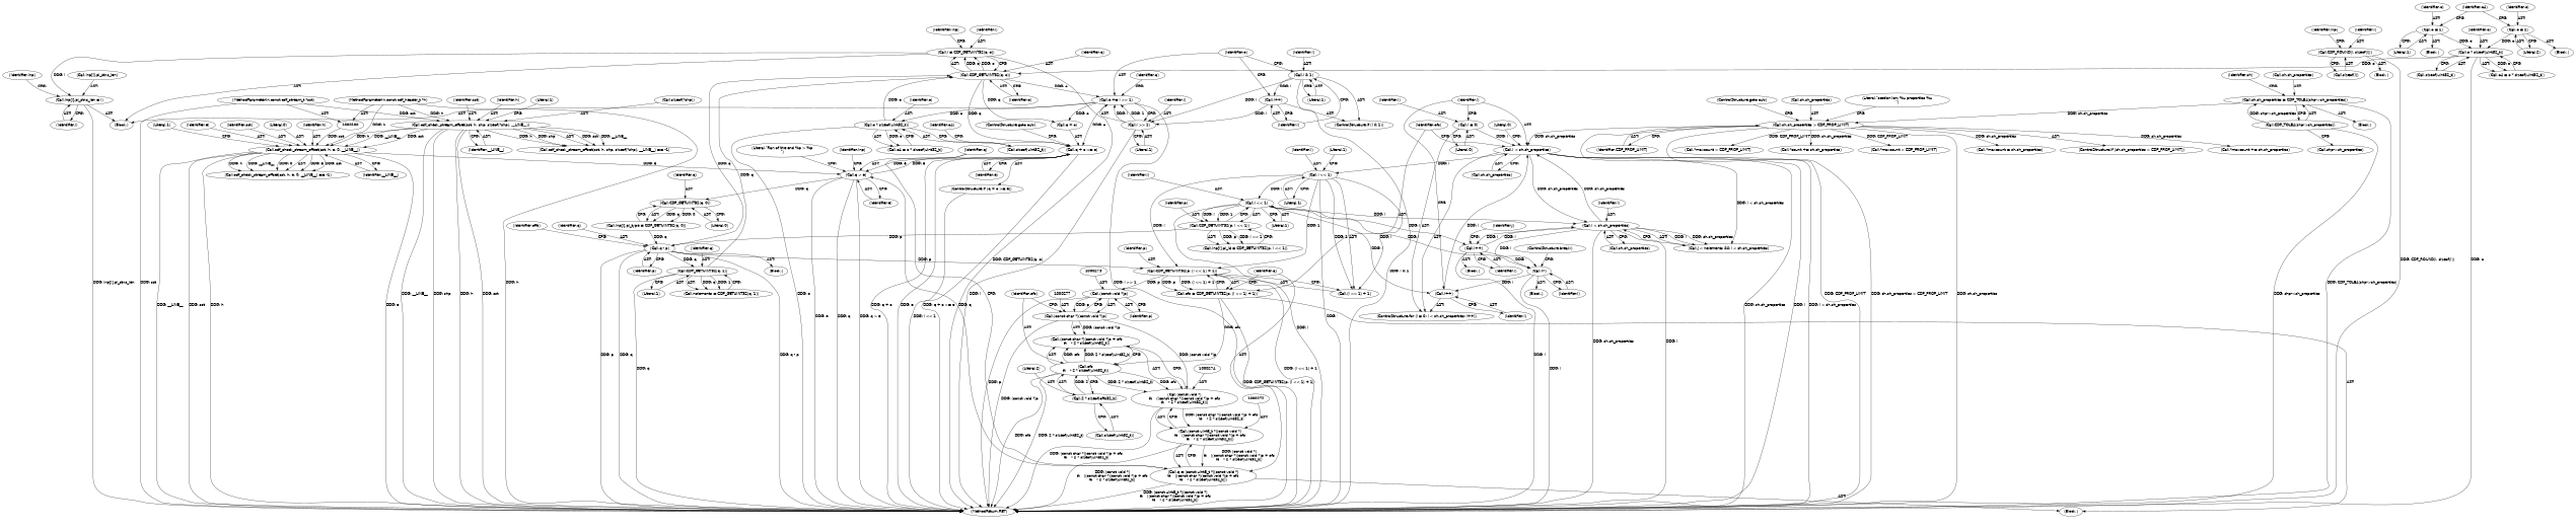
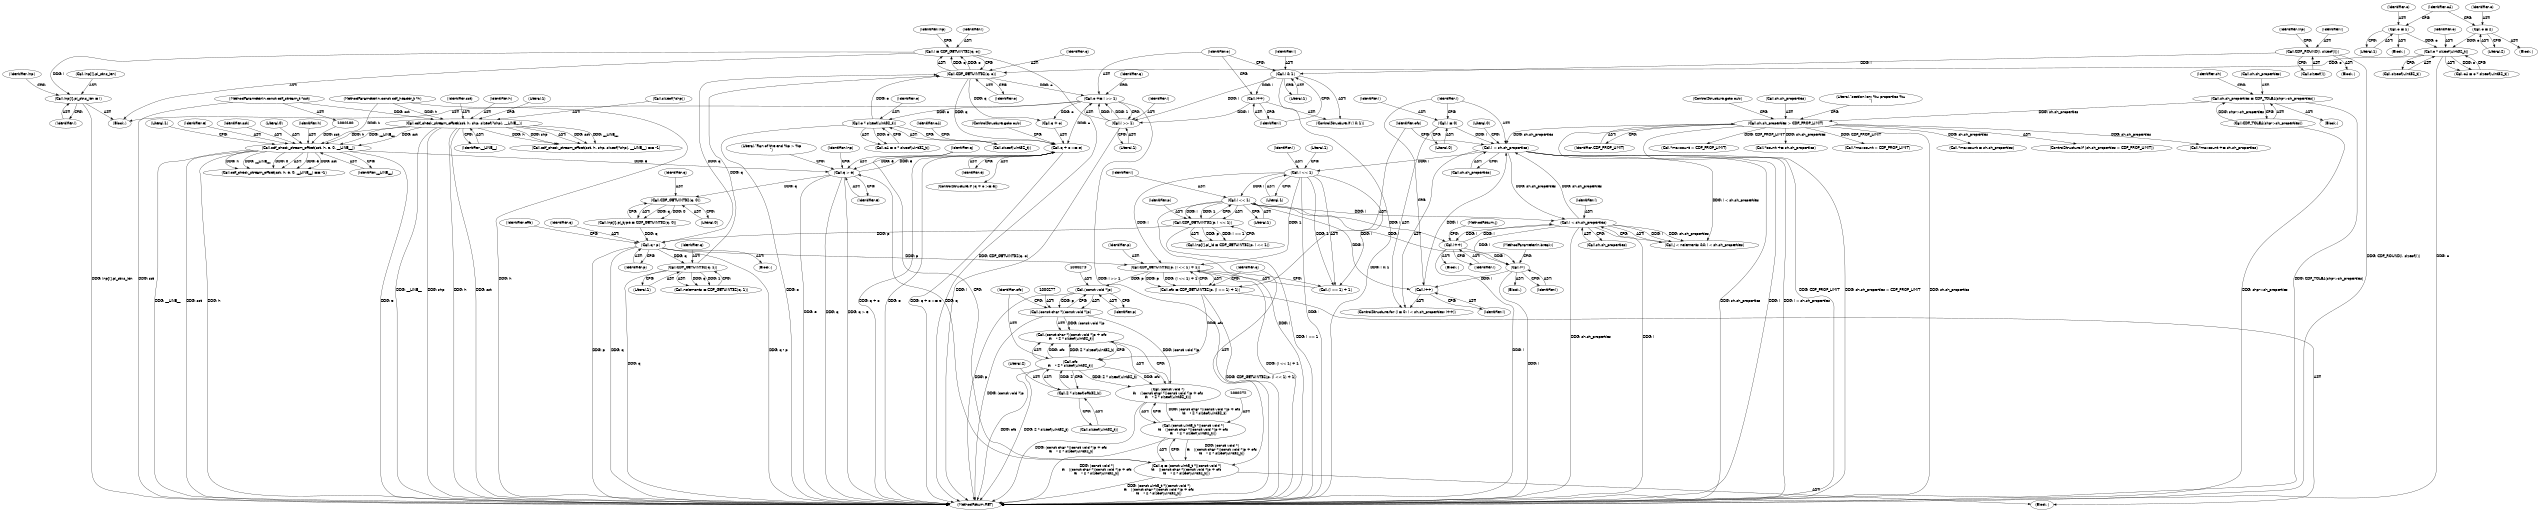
  digraph {
    fontname="DejaVu Sans"
    node [fontname="DejaVu Sans"]
    edge [fontname="DejaVu Sans"]
    n1 [label="(Call,inp[i].pi_str.s_len = l)"]
    n2 [label="(Block,)"]
    n3 [label="(MethodReturn,RET)"]
    n4 [label="(Identifier,l)"]
    n5 [label="(Call,l = CDF_GETUINT32(q, o))"]
    n6 [label="(Call,CDF_GETUINT32(q, o))"]
    n7 [label="(Call,q + o >= e)"]
    n8 [label="(Call,o += l >> 1)"]
    n9 [label="(Identifier,o)"]
    n10 [label="(Call,q + o)"]
    n11 [label="(Call,q > e)"]
    n12 [label="(ControlStructure,if (q + o >= e))"]
    n13 [label="(Identifier,e)"]
    n14 [label="(Call,l >> 1)"]
    n15 [label="(Call,o * sizeof(uint32_t))"]
    n16 [label="(Call,CDF_GETUINT32(q, 1))"]
    n17 [label="(Literal,1)"]
    n18 [label="(Call,nelements = CDF_GETUINT32(q, 1))"]
    n19 [label="(Call,q - p)"]
    n20 [label="(Call,CDF_GETUINT32(p, (i << 1) + 1))"]
    n21 [label="(Identifier,p)"]
    n22 [label="(Block,)"]
    n23 [label="(Call,(const void *)p)"]
    n24 [label="(Call,ofs = CDF_GETUINT32(p, (i << 1) + 1))"]
    n25 [label="(Call,(i << 1) + 1)"]
    n26 [label="(Call,CDF_GETUINT32(q, 0))"]
    n27 [label="(Call,inp[i].pi_type = CDF_GETUINT32(q, 0))"]
    n28 [label="(Literal,0)"]
    n29 [label="(Identifier,e)"]
    n30 [label="(Call,q = (const uint8_t *)(const void *)\n\t\t    ((const char *)(const void *)p + ofs\n\t\t    - 2 * sizeof(uint32_t)))"]
    n31 [label="(Call,(const uint8_t *)(const void *)\n\t\t    ((const char *)(const void *)p + ofs\n\t\t    - 2 * sizeof(uint32_t)))"]
    n32 [label="(Block,)"]
    n33 [label="(Call,(const void *)\n\t\t    ((const char *)(const void *)p + ofs\n\t\t    - 2 * sizeof(uint32_t)))"]
    n34 [label="(Call,(const char *)(const void *)p + ofs\n\t\t    - 2 * sizeof(uint32_t))"]
    n35 [label="(Call,ofs\n\t\t    - 2 * sizeof(uint32_t))"]
    n36 [label="(Call,(const char *)(const void *)p)"]
    n37 [label="(Identifier,p)"]
    n38 [label="(Call,CDF_GETUINT32(p, i << 1))"]
    n39 [label="(Call,i << 1)"]
    n40 [label="(Call,inp[i].pi_id = CDF_GETUINT32(p, i << 1))"]
    n41 [label="(Call,i << 1)"]
    n42 [label="(Literal,1)"]
    n43 [label="(Call,i < sh.sh_properties)"]
    n44 [label="(Call,i++)"]
    n45 [label="(Call,i--)"]
    n46 [label="(Call,i++)"]
    n47 [label="(Literal,1)"]
    n48 [label="(Call,i < sh.sh_properties)"]
    n49 [label="(Call,sh.sh_properties)"]
    n50 [label="(Call,j < nelements && i < sh.sh_properties)"]
    n51 [label="(ControlStructure,for (i = 0; i < sh.sh_properties; i++))"]
    n52 [label="(Call,sh.sh_properties)"]
    n53 [label="(Identifier,i)"]
    n54 [label="(Identifier,i)"]
    n55 [label="(Block,)"]
    n56 [label="(Identifier,i)"]
    n57 [label="(Block,)"]
    n58 [label="(Call,i = 0)"]
    n59 [label="(Literal,0)"]
    n60 [label="(Call,sh.sh_properties > CDF_PROP_LIMIT)"]
    n61 [label="(Call,*maxcount > CDF_PROP_LIMIT)"]
    n62 [label="(Call,*count += sh.sh_properties)"]
    n63 [label="(Call,*maxcount > CDF_PROP_LIMIT)"]
    n64 [label="(Call,*maxcount = sh.sh_properties)"]
    n65 [label="(ControlStructure,if (sh.sh_properties > CDF_PROP_LIMIT))"]
    n66 [label="(Call,*maxcount += sh.sh_properties)"]
    n67 [label="(Identifier,CDF_PROP_LIMIT)"]
    n68 [label="(Call,sh.sh_properties = CDF_TOLE4(shp->sh_properties))"]
    n69 [label="(Call,CDF_TOLE4(shp->sh_properties))"]
    n70 [label="(Block,)"]
-   n71 [label="(Call,shp->sh_properties)"]
    n72 [label="(Call,2 * sizeof(offs32_t))"]
    n73 [label="(Call,sizeof(uint32_t))"]
    n74 [label="(Call,cdf_check_stream_offset(sst, h, e, 0, __LINE__))"]
    n75 [label="(Identifier,__LINE__)"]
    n76 [label="(Call,cdf_check_stream_offset(sst, h, e, 0, __LINE__) == -1)"]
    n77 [label="(Call,cdf_check_stream_offset(sst, h, shp, sizeof(*shp), __LINE__))"]
    n78 [label="(Identifier,__LINE__)"]
    n79 [label="(Call,cdf_check_stream_offset(sst, h, shp, sizeof(*shp), __LINE__) == -1)"]
    n80 [label="(MethodParameterIn,const cdf_stream_t *sst)"]
    1000100
    n82 [label="(MethodParameterIn,const cdf_header_t *h)"]
    n83 [label="(Literal,1)"]
    n84 [label="(Call,sizeof(uint32_t))"]
    n85 [label="(Call,o4 = o * sizeof(uint32_t))"]
    n86 [label="(Call,l & 1)"]
    n87 [label="(Call,l++)"]
    n88 [label="(Literal,1)"]
    n89 [label="(ControlStructure,if (l & 1))"]
    n90 [label="(Identifier,l)"]
    n91 [label="(Call,CDF_ROUND(l, sizeof(l)))"]
    n92 [label="(Call,sizeof(l))"]
    n93 [label="(Block,)"]
    n94 [label="(Call,o * sizeof(uint32_t))"]
    n95 [label="(Call,o4 = o * sizeof(uint32_t))"]
    n96 [label="(Call,sizeof(uint32_t))"]
    n97 [label="(Call,o = 2)"]
    n98 [label="(Literal,2)"]
    n99 [label="(Block,)"]
    n100 [label="(Call,o = 1)"]
    n101 [label="(Literal,1)"]
    n102 [label="(Block,)"]
    n103 [label="(Identifier,o)"]
    n104 [label="(Identifier,i)"]
    n105 [label="(ControlStructure,goto out;)"]
    n106 [label="(Identifier,l)"]
    n107 [label="(Identifier,inp)"]
    n108 [label="(Identifier,q)"]
    n109 [label="(Identifier,o4)"]
    n110 [label="(Identifier,e)"]
    n111 [label="(Call,sh.sh_properties)"]
    n112 [label="(Literal,0)"]
    n113 [label="(Call,sizeof(*shp))"]
    n114 [label="(Identifier,o)"]
    n115 [label="(Identifier,o4)"]
    n116 [label="(Identifier,q)"]
    n117 [label="(Identifier,p)"]
    n118 [label="(Identifier,sst)"]
    n119 [label="(Literal,0)"]
    n120 [label="(Call,sh.sh_properties)"]
    n121 [label="(Identifier,l)"]
    n122 [label="(Identifier,i)"]
    n123 [label="(Identifier,inp)"]
    n124 [label="(Identifier,sh)"]
    n125 [label="(ControlStructure,goto out;)"]
    n126 [label="(Identifier,ofs)"]
    n127 [label="(Identifier,q)"]
    n128 [label="(Literal,1)"]
    n129 [label="(Identifier,inp)"]
    n130 [label="(Identifier,h)"]
    n131 [label="(Identifier,p)"]
    n132 [label="(Literal,\"section len: %u properties %u\n\")"]
-   n133 [label="(Identifier,j)"]
+   n133 [label="(MethodReturn,j)"]
    n134 [label="(Identifier,q)"]
    n135 [label="(Identifier,sst)"]
-   n136 [label="(ControlStructure,break;)"]
+   n136 [label="(MethodParameterIn,break;)"]
    n137 [label="(Identifier,o)"]
    n138 [label="(Identifier,l)"]
    n139 [label="(Identifier,q)"]
    n140 [label="(Identifier,inp)"]
    n141 [label="(Identifier,h)"]
    n142 [label="(Literal,1)"]
    n143 [label="(Identifier,o)"]
    n144 [label="(Identifier,q)"]
    n145 [label="(Literal,2)"]
    n146 [label="(Identifier,i)"]
    n147 [label="(Identifier,i)"]
    n148 [label="(Identifier,o)"]
    n149 [label="(Identifier,l)"]
    n150 [label="(Identifier,offs)"]
    n151 [label="(Identifier,q)"]
    n152 [label="(Identifier,ofs)"]
    n153 [label="(Call,inp[i].pi_str.s_len)"]
    n154 [label="(Literal,\"Ran of the end %p > %p\n\")"]
    n155 [label="(Identifier,i)"]
    n156 [label="(Literal,1)"]
    1000272
-   1000274
    1000277
    1000279
    n1 -> n2 [label="AST: "]
    n1 -> n3 [label="DDG: inp[i].pi_str.s_len"]
    n1 -> n4 [label="CFG: "]
    n4 -> n1 [label="AST: "]
    n5 -> n1 [label="DDG: l"]
    n5 -> n2 [label="AST: "]
    n5 -> n3 [label="DDG: CDF_GETUINT32(q, o)"]
    n5 -> n6 [label="CFG: "]
    n6 -> n5 [label="AST: "]
    n6 -> n5 [label="DDG: q"]
    n6 -> n5 [label="DDG: o"]
    n6 -> n7 [label="DDG: q"]
    n6 -> n8 [label="DDG: o"]
    n6 -> n9 [label="CFG: "]
    n6 -> n10 [label="DDG: q"]
    n7 -> n3 [label="DDG: q + o"]
    n7 -> n3 [label="DDG: e"]
    n7 -> n3 [label="DDG: q + o >= e"]
    n7 -> n11 [label="DDG: e"]
    n7 -> n12 [label="AST: "]
    n7 -> n13 [label="CFG: "]
    n8 -> n2 [label="AST: "]
    n8 -> n3 [label="DDG: l >> 1"]
    n8 -> n7 [label="DDG: o"]
    n8 -> n10 [label="DDG: o"]
    n8 -> n14 [label="CFG: "]
    n8 -> n15 [label="DDG: o"]
    n9 -> n6 [label="AST: "]
    n10 -> n7 [label="AST: "]
    n11 -> n3 [label="DDG: e"]
    n11 -> n3 [label="DDG: q"]
    n11 -> n3 [label="DDG: q > e"]
    n11 -> n7 [label="DDG: e"]
    n11 -> n26 [label="DDG: q"]
    n11 -> n29 [label="CFG: "]
    n13 -> n7 [label="AST: "]
    n14 -> n3 [label="DDG: l"]
    n14 -> n8 [label="AST: "]
    n14 -> n8 [label="DDG: l"]
    n14 -> n8 [label="DDG: 1"]
    n14 -> n83 [label="CFG: "]
    n15 -> n3 [label="DDG: o"]
    n15 -> n6 [label="DDG: o"]
    n15 -> n84 [label="CFG: "]
    n15 -> n85 [label="AST: "]
    n15 -> n85 [label="DDG: o"]
    n16 -> n3 [label="DDG: q"]
    n16 -> n6 [label="DDG: q"]
    n16 -> n17 [label="CFG: "]
    n16 -> n18 [label="AST: "]
    n16 -> n18 [label="DDG: q"]
    n16 -> n18 [label="DDG: 1"]
    n17 -> n16 [label="AST: "]
    n18 -> n16 [label="CFG: "]
    n19 -> n3 [label="DDG: p"]
    n19 -> n3 [label="DDG: q"]
    n19 -> n3 [label="DDG: q - p"]
    n19 -> n6 [label="DDG: q"]
    n19 -> n16 [label="DDG: q"]
    n19 -> n20 [label="DDG: p"]
    n19 -> n21 [label="CFG: "]
    n19 -> n22 [label="AST: "]
    n20 -> n3 [label="DDG: (i << 1) + 1"]
    n20 -> n23 [label="DDG: p"]
    n20 -> n24 [label="AST: "]
    n20 -> n24 [label="DDG: p"]
    n20 -> n24 [label="DDG: (i << 1) + 1"]
    n20 -> n25 [label="CFG: "]
    n21 -> n19 [label="AST: "]
    n23 -> n3 [label="DDG: p"]
    n23 -> n36 [label="AST: "]
    n23 -> n36 [label="DDG: p"]
    n23 -> n37 [label="CFG: "]
    n24 -> n3 [label="DDG: CDF_GETUINT32(p, (i << 1) + 1)"]
    n24 -> n20 [label="CFG: "]
    n24 -> n32 [label="AST: "]
    n24 -> n35 [label="DDG: ofs"]
    n25 -> n20 [label="AST: "]
    n26 -> n27 [label="AST: "]
    n26 -> n27 [label="DDG: q"]
    n26 -> n27 [label="DDG: 0"]
    n26 -> n28 [label="CFG: "]
    n27 -> n19 [label="DDG: q"]
    n27 -> n26 [label="CFG: "]
    n28 -> n26 [label="AST: "]
    n29 -> n11 [label="AST: "]
    n30 -> n3 [label="DDG: (const uint8_t *)(const void *)\n\t\t    ((const char *)(const void *)p + ofs\n\t\t    - 2 * sizeof(uint32_t))"]
    n30 -> n11 [label="DDG: q"]
    n30 -> n31 [label="CFG: "]
    n30 -> n32 [label="AST: "]
    n31 -> n3 [label="DDG: (const void *)\n\t\t    ((const char *)(const void *)p + ofs\n\t\t    - 2 * sizeof(uint32_t))"]
    n31 -> n30 [label="AST: "]
    n31 -> n30 [label="DDG: (const void *)\n\t\t    ((const char *)(const void *)p + ofs\n\t\t    - 2 * sizeof(uint32_t))"]
    n31 -> n33 [label="CFG: "]
    n33 -> n3 [label="DDG: (const char *)(const void *)p + ofs\n\t\t    - 2 * sizeof(uint32_t)"]
    n33 -> n31 [label="AST: "]
    n33 -> n31 [label="DDG: (const char *)(const void *)p + ofs\n\t\t    - 2 * sizeof(uint32_t)"]
    n33 -> n34 [label="CFG: "]
    n34 -> n33 [label="AST: "]
    n34 -> n35 [label="CFG: "]
    n35 -> n3 [label="DDG: ofs"]
    n35 -> n3 [label="DDG: 2 * sizeof(uint32_t)"]
    n35 -> n33 [label="DDG: ofs"]
    n35 -> n33 [label="DDG: 2 * sizeof(uint32_t)"]
    n35 -> n34 [label="AST: "]
    n35 -> n34 [label="DDG: ofs"]
    n35 -> n34 [label="DDG: 2 * sizeof(uint32_t)"]
    n35 -> n72 [label="CFG: "]
    n36 -> n3 [label="DDG: (const void *)p"]
    n36 -> n23 [label="CFG: "]
    n36 -> n33 [label="DDG: (const void *)p"]
    n36 -> n34 [label="AST: "]
    n36 -> n34 [label="DDG: (const void *)p"]
    n37 -> n23 [label="AST: "]
-   n12 -> n3 [label="DDG: i << 1"]
+   n38 -> n3 [label="DDG: i << 1"]
    n38 -> n19 [label="DDG: p"]
    n38 -> n39 [label="CFG: "]
    n38 -> n40 [label="AST: "]
    n38 -> n40 [label="DDG: p"]
    n38 -> n40 [label="DDG: i << 1"]
    n39 -> n3 [label="DDG: i"]
    n39 -> n38 [label="AST: "]
    n39 -> n38 [label="DDG: i"]
    n39 -> n38 [label="DDG: 1"]
    n39 -> n43 [label="DDG: i"]
    n39 -> n44 [label="DDG: i"]
    n39 -> n45 [label="DDG: i"]
    n39 -> n46 [label="DDG: i"]
    n39 -> n47 [label="CFG: "]
    n40 -> n38 [label="CFG: "]
    n41 -> n3 [label="DDG: i"]
    n41 -> n20 [label="DDG: i"]
    n41 -> n20 [label="DDG: 1"]
    n41 -> n25 [label="AST: "]
    n41 -> n25 [label="DDG: i"]
    n41 -> n25 [label="DDG: 1"]
    n41 -> n39 [label="DDG: i"]
    n41 -> n42 [label="CFG: "]
    n42 -> n41 [label="AST: "]
    n43 -> n3 [label="DDG: i"]
    n43 -> n3 [label="DDG: sh.sh_properties"]
    n43 -> n45 [label="DDG: i"]
    n43 -> n46 [label="DDG: i"]
    n43 -> n48 [label="DDG: sh.sh_properties"]
    n43 -> n50 [label="AST: "]
    n43 -> n50 [label="DDG: i"]
    n43 -> n50 [label="DDG: sh.sh_properties"]
    n43 -> n52 [label="CFG: "]
    n44 -> n48 [label="DDG: i"]
    n44 -> n51 [label="AST: "]
    n44 -> n53 [label="CFG: "]
    n45 -> n3 [label="DDG: i"]
    n45 -> n44 [label="DDG: i"]
    n45 -> n54 [label="CFG: "]
    n45 -> n55 [label="AST: "]
    n46 -> n3 [label="DDG: i"]
    n46 -> n43 [label="DDG: i"]
    n46 -> n45 [label="DDG: i"]
    n46 -> n56 [label="CFG: "]
    n46 -> n57 [label="AST: "]
    n47 -> n39 [label="AST: "]
    n48 -> n3 [label="DDG: i < sh.sh_properties"]
    n48 -> n3 [label="DDG: sh.sh_properties"]
    n48 -> n3 [label="DDG: i"]
    n48 -> n41 [label="DDG: i"]
    n48 -> n43 [label="DDG: sh.sh_properties"]
    n48 -> n49 [label="CFG: "]
    n48 -> n50 [label="DDG: i < sh.sh_properties"]
    n48 -> n51 [label="AST: "]
    n49 -> n48 [label="AST: "]
    n50 -> n43 [label="CFG: "]
    n52 -> n43 [label="AST: "]
    n53 -> n44 [label="AST: "]
    n54 -> n45 [label="AST: "]
    n56 -> n46 [label="AST: "]
    n58 -> n48 [label="DDG: i"]
    n58 -> n51 [label="AST: "]
    n58 -> n59 [label="CFG: "]
    n59 -> n58 [label="AST: "]
    n60 -> n3 [label="DDG: sh.sh_properties"]
    n60 -> n3 [label="DDG: CDF_PROP_LIMIT"]
    n60 -> n3 [label="DDG: sh.sh_properties > CDF_PROP_LIMIT"]
    n60 -> n48 [label="DDG: sh.sh_properties"]
    n60 -> n61 [label="DDG: CDF_PROP_LIMIT"]
    n60 -> n62 [label="DDG: sh.sh_properties"]
    n60 -> n63 [label="DDG: CDF_PROP_LIMIT"]
    n60 -> n64 [label="DDG: sh.sh_properties"]
    n60 -> n65 [label="AST: "]
    n60 -> n66 [label="DDG: sh.sh_properties"]
    n60 -> n67 [label="CFG: "]
    n67 -> n60 [label="AST: "]
    n68 -> n3 [label="DDG: CDF_TOLE4(shp->sh_properties)"]
    n68 -> n60 [label="DDG: sh.sh_properties"]
    n68 -> n69 [label="CFG: "]
    n68 -> n70 [label="AST: "]
    n69 -> n3 [label="DDG: shp->sh_properties"]
    n69 -> n68 [label="AST: "]
    n69 -> n68 [label="DDG: shp->sh_properties"]
-   n69 -> n71 [label="CFG: "]
    n72 -> n35 [label="AST: "]
    n72 -> n35 [label="DDG: 2"]
    n72 -> n73 [label="CFG: "]
    n73 -> n72 [label="AST: "]
    n74 -> n3 [label="DDG: sst"]
    n74 -> n3 [label="DDG: h"]
    n74 -> n3 [label="DDG: e"]
    n74 -> n3 [label="DDG: __LINE__"]
    n74 -> n11 [label="DDG: e"]
    n74 -> n75 [label="CFG: "]
    n74 -> n76 [label="AST: "]
    n74 -> n76 [label="DDG: e"]
    n74 -> n76 [label="DDG: sst"]
    n74 -> n76 [label="DDG: h"]
    n74 -> n76 [label="DDG: __LINE__"]
    n74 -> n76 [label="DDG: 0"]
    n75 -> n74 [label="AST: "]
    n77 -> n3 [label="DDG: shp"]
    n77 -> n3 [label="DDG: sst"]
    n77 -> n3 [label="DDG: h"]
    n77 -> n3 [label="DDG: __LINE__"]
    n77 -> n74 [label="DDG: sst"]
    n77 -> n74 [label="DDG: h"]
    n77 -> n74 [label="DDG: __LINE__"]
    n77 -> n78 [label="CFG: "]
    n77 -> n79 [label="AST: "]
    n77 -> n79 [label="DDG: sst"]
    n77 -> n79 [label="DDG: __LINE__"]
    n77 -> n79 [label="DDG: h"]
    n77 -> n79 [label="DDG: shp"]
    n78 -> n77 [label="AST: "]
    n80 -> n3 [label="DDG: sst"]
    n80 -> n77 [label="DDG: sst"]
    n80 -> 1000100 [label="AST: "]
    1000100 -> n74 [label="DDG: sst"]
    n82 -> n3 [label="DDG: h"]
    n82 -> n74 [label="DDG: h"]
    n82 -> n77 [label="DDG: h"]
-   n82 -> 1000100 [label="AST: "]
    n83 -> n14 [label="AST: "]
    n84 -> n15 [label="AST: "]
    n85 -> n15 [label="CFG: "]
    n86 -> n3 [label="DDG: l & 1"]
    n86 -> n14 [label="DDG: l"]
    n86 -> n87 [label="DDG: l"]
    n86 -> n88 [label="CFG: "]
    n86 -> n89 [label="AST: "]
    n87 -> n14 [label="DDG: l"]
    n87 -> n89 [label="AST: "]
    n87 -> n90 [label="CFG: "]
    n88 -> n86 [label="AST: "]
    n90 -> n86 [label="CFG: "]
    n90 -> n87 [label="AST: "]
    n91 -> n3 [label="DDG: CDF_ROUND(l, sizeof(l))"]
+   n91 -> n86 [label="DDG: l"]
    n91 -> n92 [label="CFG: "]
    n91 -> n93 [label="AST: "]
    n92 -> n91 [label="AST: "]
    n94 -> n3 [label="DDG: o"]
    n94 -> n6 [label="DDG: o"]
    n94 -> n95 [label="AST: "]
    n94 -> n95 [label="DDG: o"]
    n94 -> n96 [label="CFG: "]
    n95 -> n94 [label="CFG: "]
    n96 -> n94 [label="AST: "]
    n97 -> n94 [label="DDG: o"]
    n97 -> n98 [label="CFG: "]
    n97 -> n99 [label="AST: "]
    n98 -> n97 [label="AST: "]
    n100 -> n94 [label="DDG: o"]
    n100 -> n101 [label="CFG: "]
    n100 -> n102 [label="AST: "]
    n101 -> n100 [label="AST: "]
    n103 -> n8 [label="AST: "]
    n103 -> n86 [label="CFG: "]
    n103 -> n87 [label="CFG: "]
    n104 -> n58 [label="AST: "]
    n105 -> n60 [label="CFG: "]
    n106 -> n5 [label="AST: "]
    n107 -> n5 [label="CFG: "]
    n108 -> n19 [label="AST: "]
    n109 -> n7 [label="CFG: "]
    n110 -> n74 [label="AST: "]
    n111 -> n60 [label="AST: "]
    n112 -> n74 [label="AST: "]
    n113 -> n77 [label="AST: "]
    n114 -> n15 [label="AST: "]
    n115 -> n97 [label="CFG: "]
    n115 -> n100 [label="CFG: "]
    n116 -> n8 [label="CFG: "]
    n117 -> n38 [label="AST: "]
    n118 -> n77 [label="AST: "]
    n119 -> n48 [label="CFG: "]
    n120 -> n68 [label="AST: "]
    n121 -> n86 [label="AST: "]
    n122 -> n43 [label="AST: "]
    n123 -> n91 [label="CFG: "]
    n124 -> n68 [label="CFG: "]
    n125 -> n7 [label="CFG: "]
    n126 -> n35 [label="AST: "]
    n126 -> n36 [label="CFG: "]
    n127 -> n16 [label="AST: "]
    n128 -> n74 [label="CFG: "]
    n129 -> n11 [label="CFG: "]
    n130 -> n77 [label="AST: "]
    n131 -> n20 [label="AST: "]
    n132 -> n60 [label="CFG: "]
    n133 -> n46 [label="CFG: "]
    n134 -> n24 [label="CFG: "]
    n134 -> n30 [label="AST: "]
    n135 -> n74 [label="AST: "]
    n136 -> n45 [label="CFG: "]
    n137 -> n97 [label="AST: "]
    n138 -> n91 [label="AST: "]
    n139 -> n11 [label="AST: "]
    n139 -> n30 [label="CFG: "]
    n140 -> n1 [label="CFG: "]
    n141 -> n74 [label="AST: "]
    n142 -> n41 [label="CFG: "]
    n143 -> n100 [label="AST: "]
    n144 -> n6 [label="AST: "]
    n145 -> n72 [label="AST: "]
    n146 -> n44 [label="CFG: "]
    n146 -> n48 [label="AST: "]
    n146 -> n58 [label="CFG: "]
    n147 -> n39 [label="AST: "]
    n148 -> n94 [label="AST: "]
    n149 -> n14 [label="AST: "]
    n150 -> n19 [label="CFG: "]
    n151 -> n26 [label="AST: "]
    n152 -> n24 [label="AST: "]
    n152 -> n48 [label="CFG: "]
    n153 -> n1 [label="AST: "]
    n154 -> n11 [label="CFG: "]
    n155 -> n41 [label="AST: "]
    n156 -> n77 [label="CFG: "]
    1000272 -> n31 [label="AST: "]
-   1000274 -> n33 [label="AST: "]
    1000277 -> n36 [label="AST: "]
    1000279 -> n23 [label="AST: "]
  }
